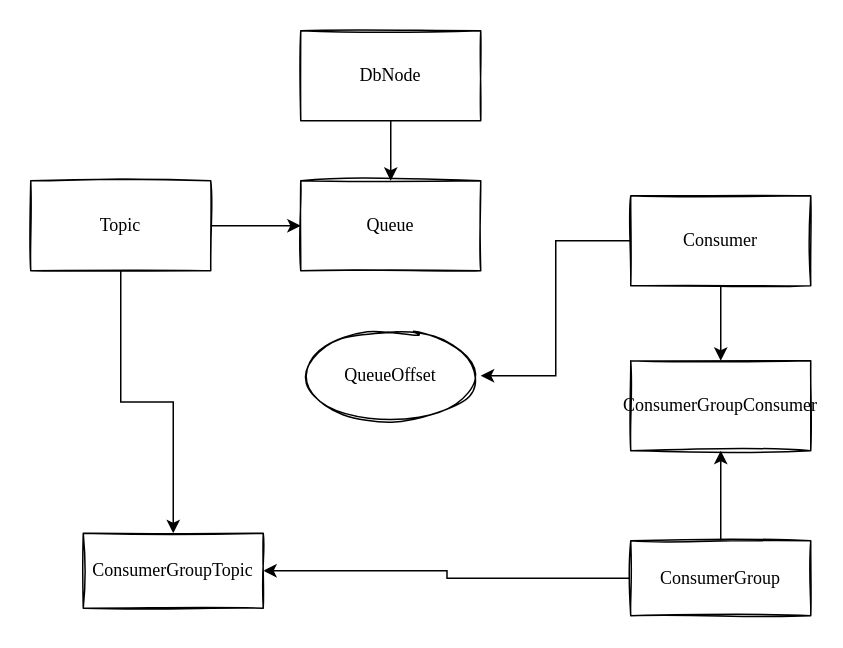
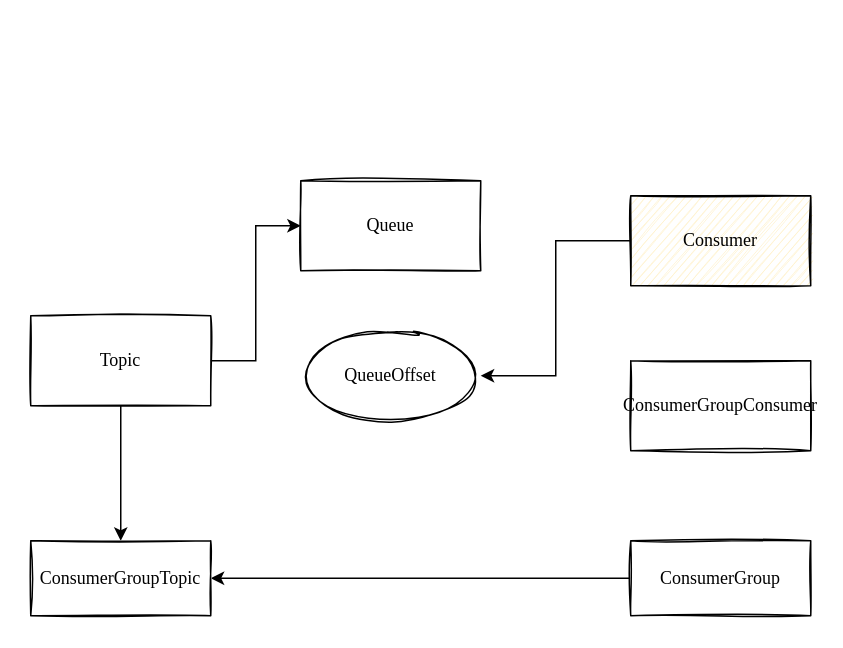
  <mxCell id="0" />
  <mxCell id="1" parent="0" />
  <mxCell id="2" value="Queue" style="rounded=0;whiteSpace=wrap;html=1;sketch=1;shadow=0;fontFamily=Comic Sans MS;" vertex="1" parent="1"><mxGeometry x="200" y="120" width="120" height="60" as="geometry" /></mxCell>
- <mxCell id="3" style="edgeStyle=orthogonalEdgeStyle;rounded=0;orthogonalLoop=1;jettySize=auto;html=1;exitX=0.5;exitY=1;exitDx=0;exitDy=0;entryX=0.5;entryY=0;entryDx=0;entryDy=0;fontFamily=Comic Sans MS;" edge="1" parent="1" source="4" target="2"><mxGeometry relative="1" as="geometry" /></mxCell>
- <mxCell id="4" value="DbNode" style="rounded=0;whiteSpace=wrap;html=1;sketch=1;shadow=0;fontFamily=Comic Sans MS;" vertex="1" parent="1"><mxGeometry x="200" y="20" width="120" height="60" as="geometry" /></mxCell>
  <mxCell id="5" style="edgeStyle=orthogonalEdgeStyle;rounded=0;orthogonalLoop=1;jettySize=auto;html=1;entryX=0.5;entryY=0;entryDx=0;entryDy=0;fontFamily=Comic Sans MS;" edge="1" parent="1" source="7" target="16"><mxGeometry relative="1" as="geometry" /></mxCell>
  <mxCell id="6" style="edgeStyle=orthogonalEdgeStyle;rounded=0;orthogonalLoop=1;jettySize=auto;html=1;exitX=1;exitY=0.5;exitDx=0;exitDy=0;entryX=0;entryY=0.5;entryDx=0;entryDy=0;fontFamily=Comic Sans MS;" edge="1" parent="1" source="7" target="2"><mxGeometry relative="1" as="geometry" /></mxCell>
- <mxCell id="7" value="Topic" style="whiteSpace=wrap;html=1;shadow=0;sketch=1;fontFamily=Comic Sans MS;" vertex="1" parent="1"><mxGeometry x="20" y="120" width="120" height="60" as="geometry" /></mxCell>
+ <mxCell id="7" value="Topic" style="whiteSpace=wrap;html=1;shadow=0;sketch=1;fontFamily=Comic Sans MS;" vertex="1" parent="1"><mxGeometry x="20" y="210" width="120" height="60" as="geometry" /></mxCell>
  <mxCell id="8" value="QueueOffset" style="ellipse;whiteSpace=wrap;html=1;shadow=0;sketch=1;fontFamily=Comic Sans MS;" vertex="1" parent="1"><mxGeometry x="200" y="220" width="120" height="60" as="geometry" /></mxCell>
  <mxCell id="9" style="edgeStyle=orthogonalEdgeStyle;rounded=0;orthogonalLoop=1;jettySize=auto;html=1;entryX=1;entryY=0.5;entryDx=0;entryDy=0;fontFamily=Comic Sans MS;" edge="1" parent="1" source="11" target="8"><mxGeometry relative="1" as="geometry" /></mxCell>
- <mxCell id="10" style="edgeStyle=orthogonalEdgeStyle;rounded=0;orthogonalLoop=1;jettySize=auto;html=1;exitX=0.5;exitY=1;exitDx=0;exitDy=0;entryX=0.5;entryY=0;entryDx=0;entryDy=0;fontFamily=Comic Sans MS;" edge="1" parent="1" source="11" target="12"><mxGeometry relative="1" as="geometry" /></mxCell>
- <mxCell id="11" value="Consumer" style="whiteSpace=wrap;html=1;shadow=0;sketch=1;fontFamily=Comic Sans MS;" vertex="1" parent="1"><mxGeometry x="420" y="130" width="120" height="60" as="geometry" /></mxCell>
+ <mxCell id="11" value="Consumer" style="whiteSpace=wrap;html=1;shadow=0;sketch=1;fontFamily=Comic Sans MS;fillColor=#fff2cc;" vertex="1" parent="1"><mxGeometry x="420" y="130" width="120" height="60" as="geometry" /></mxCell>
  <mxCell id="12" value="ConsumerGroupConsumer" style="whiteSpace=wrap;html=1;shadow=0;sketch=1;fontFamily=Comic Sans MS;" vertex="1" parent="1"><mxGeometry x="420" y="240" width="120" height="60" as="geometry" /></mxCell>
- <mxCell id="13" style="edgeStyle=orthogonalEdgeStyle;rounded=0;orthogonalLoop=1;jettySize=auto;html=1;entryX=0.5;entryY=1;entryDx=0;entryDy=0;fontFamily=Comic Sans MS;" edge="1" parent="1" source="15" target="12"><mxGeometry relative="1" as="geometry" /></mxCell>
  <mxCell id="14" style="edgeStyle=orthogonalEdgeStyle;rounded=0;orthogonalLoop=1;jettySize=auto;html=1;entryX=1;entryY=0.5;entryDx=0;entryDy=0;fontFamily=Comic Sans MS;" edge="1" parent="1" source="15" target="16"><mxGeometry relative="1" as="geometry" /></mxCell>
  <mxCell id="15" value="ConsumerGroup" style="whiteSpace=wrap;html=1;shadow=0;sketch=1;fontFamily=Comic Sans MS;" vertex="1" parent="1"><mxGeometry x="420" y="360" width="120" height="50" as="geometry" /></mxCell>
- <mxCell id="16" value="ConsumerGroupTopic" style="whiteSpace=wrap;html=1;shadow=0;sketch=1;fontFamily=Comic Sans MS;" vertex="1" parent="1"><mxGeometry x="55" y="355" width="120" height="50" as="geometry" /></mxCell>
+ <mxCell id="16" value="ConsumerGroupTopic" style="whiteSpace=wrap;html=1;shadow=0;sketch=1;fontFamily=Comic Sans MS;" vertex="1" parent="1"><mxGeometry x="20" y="360" width="120" height="50" as="geometry" /></mxCell>
